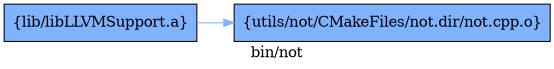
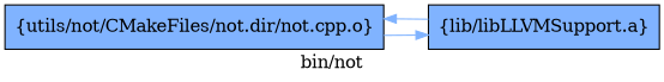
  digraph {
    label="bin/not"
    rankdir=LR
    fontname="DejaVu Serif"
    node [fillcolor="0.600000 0.5 1" group=1 shape=box style=filled fontname="DejaVu Serif"]
    edge [color="0.600000 0.5 1" fontname="DejaVu Serif"]
    n1 [label="{utils/not/CMakeFiles/not.dir/not.cpp.o}"]
    n2 [label="{lib/libLLVMSupport.a}"]
    subgraph sub_1 {
      rank=same
      n1
    }
+   n1 -> n2
    n2 -> n1
  }
